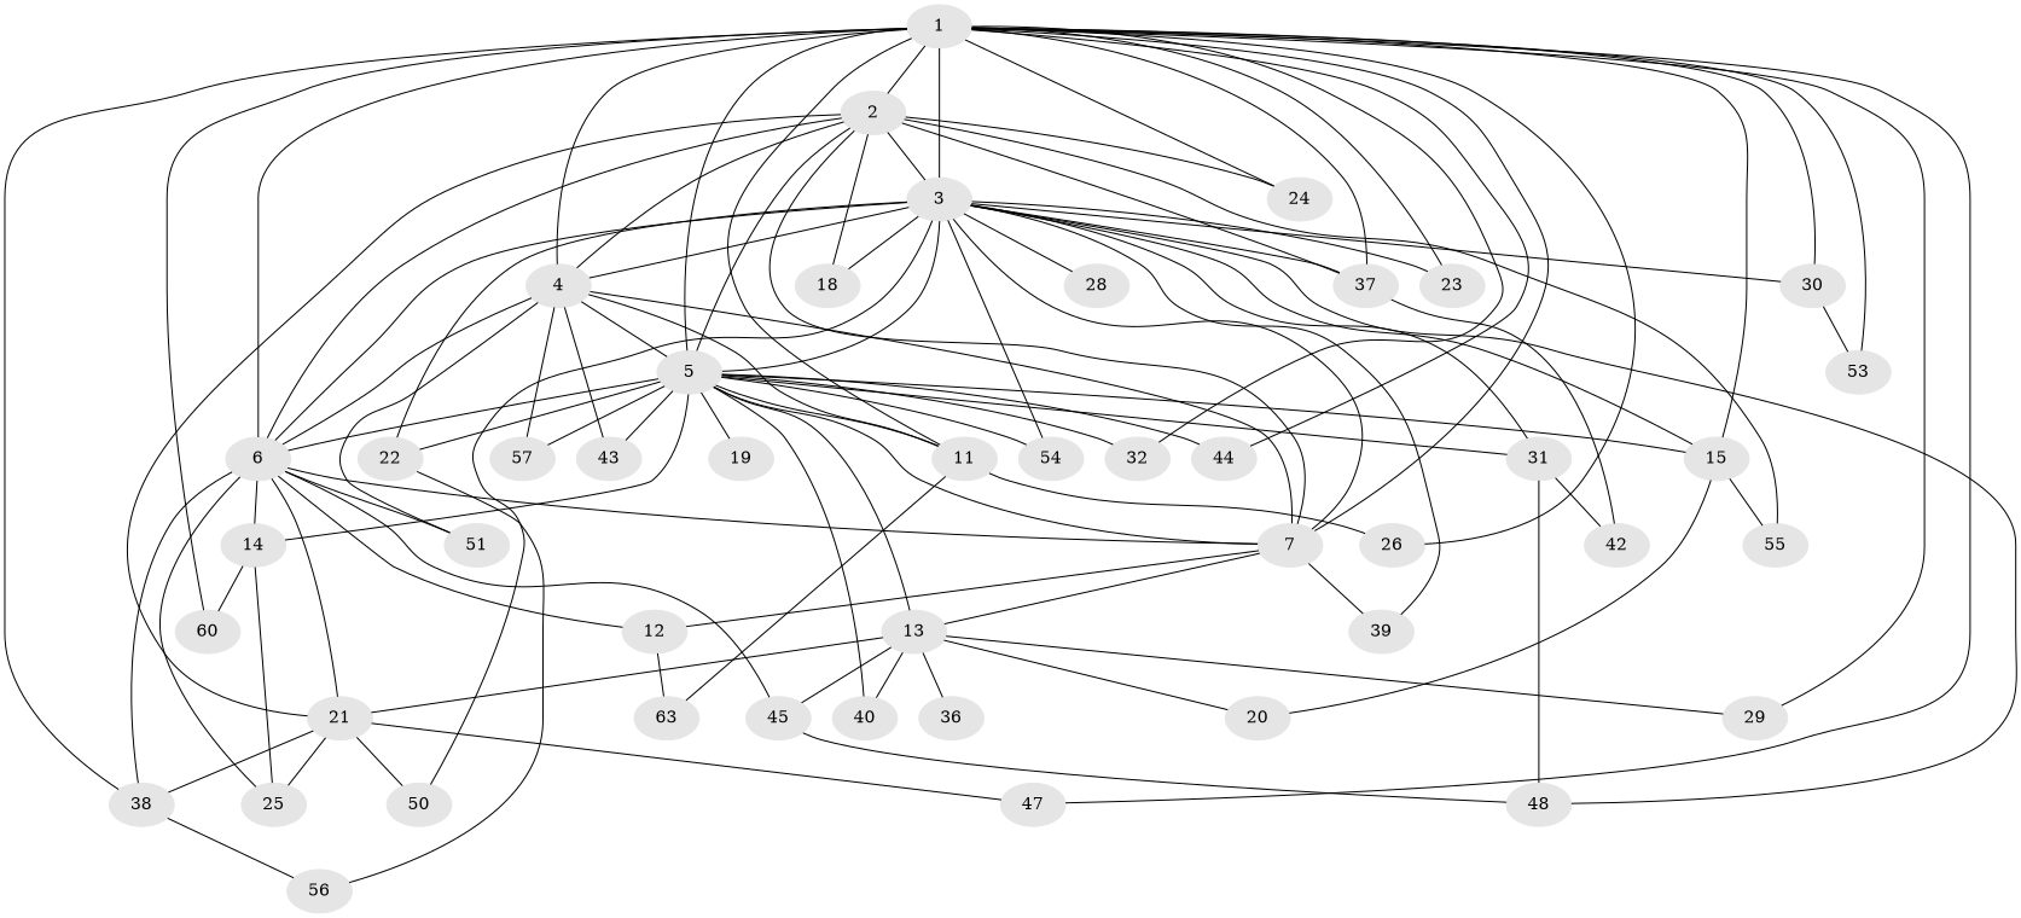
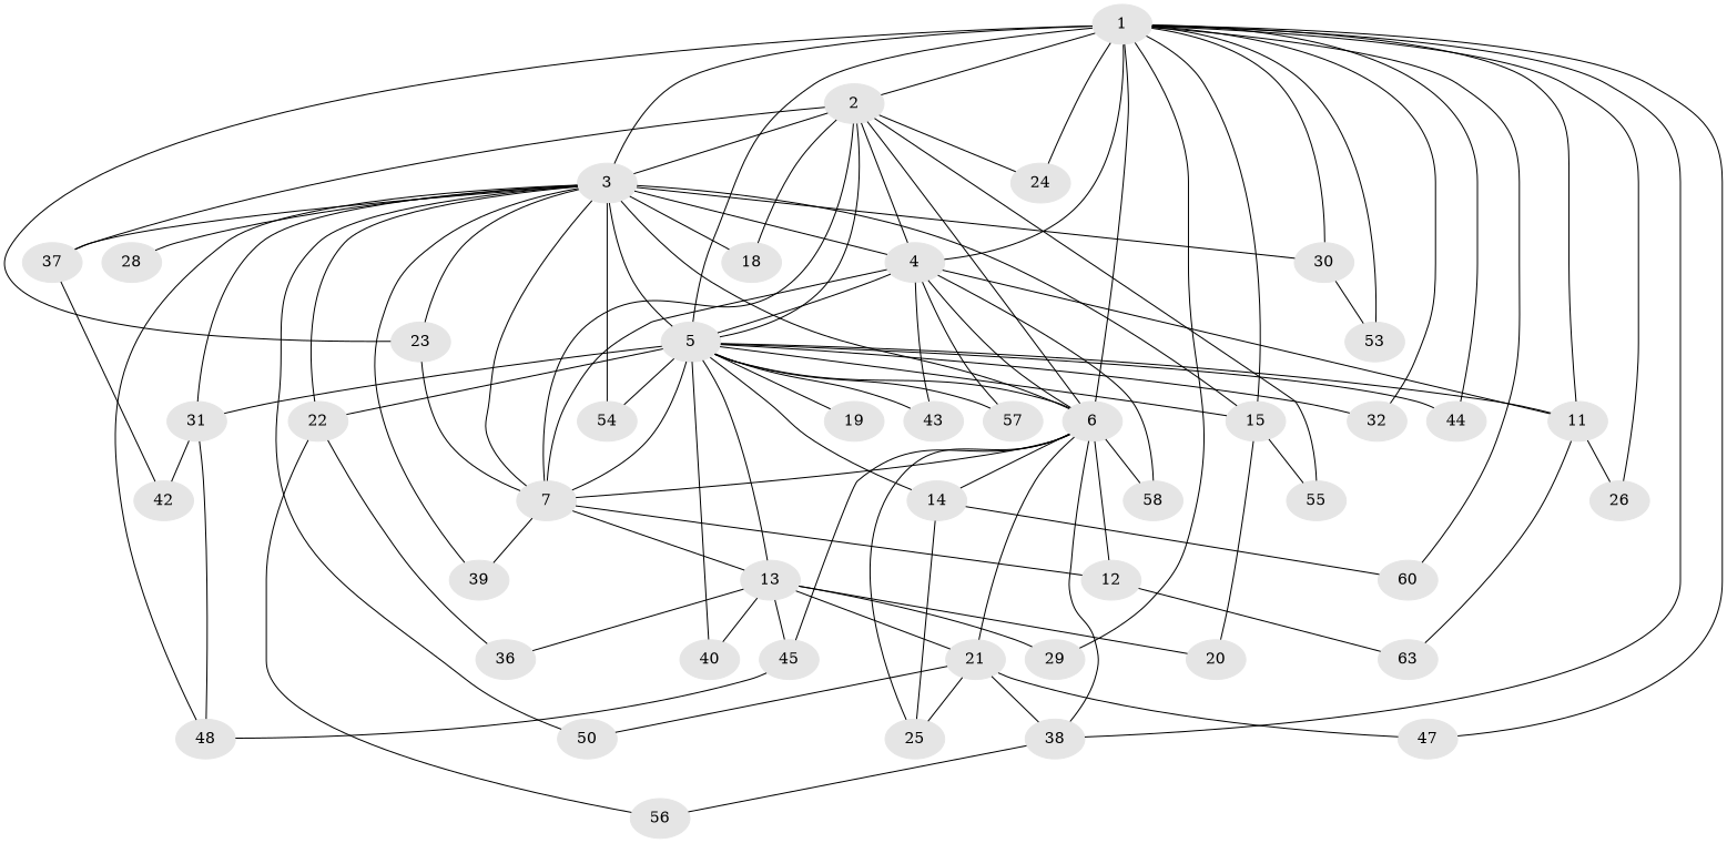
  graph {
    node [color=gray90 style=filled]
    1 [super="+10"]
    2 [super="+62"]
    3 [super="+9"]
    4 [super="+27"]
    5 [super="+8"]
    6 [super="+35"]
    7 [super="+17"]
    11 [super="+16"]
    15 [super="+59"]
    23
    24
    26
    29
    30
    32
    37 [super="+41"]
    38 [super="+46"]
    44
    47
    53
    60
    18
    21 [super="+34"]
    55
    22 [super="+49"]
    28
    31
    39
    48 [super="+61"]
    50
    54
    43
    57
-   58 [label=51]
+   58
    13 [super="+51"]
    14 [super="+33"]
    19
    40
    12
    25 [super="+52"]
    45
    63
    20
    42
    56
    36
    1 -- 2 [weight=2]
    1 -- 3 [weight=4]
    1 -- 4 [weight=2]
    1 -- 5 [weight=4]
    1 -- 6 [weight=3]
-   1 -- 7 [weight=2]
+   23 -- 7 [weight=2]
    1 -- 11
    1 -- 15
    1 -- 23
    1 -- 24
    1 -- 26
    1 -- 29
    1 -- 30
    1 -- 32
-   1 -- 37
    1 -- 38
    1 -- 44
    1 -- 47
    1 -- 53
    1 -- 60
    2 -- 3 [weight=2]
    2 -- 4
    2 -- 5 [weight=2]
    2 -- 6
    2 -- 7
    2 -- 24
    2 -- 37
    2 -- 18
-   2 -- 21
    2 -- 55
    3 -- 4 [weight=2]
    3 -- 5 [weight=4]
    3 -- 6 [weight=2]
    3 -- 7 [weight=2]
    3 -- 15
    3 -- 23
    3 -- 30
    3 -- 37
    3 -- 18
    3 -- 22 [weight=2]
    3 -- 28 [weight=2]
    3 -- 31
    3 -- 39
    3 -- 48
    3 -- 50
    3 -- 54
    4 -- 5 [weight=3]
    4 -- 6
    4 -- 7 [weight=2]
    4 -- 11
    4 -- 43
    4 -- 57
    4 -- 58
    5 -- 6 [weight=2]
    5 -- 7 [weight=2]
    5 -- 11
    5 -- 15
    5 -- 32
    5 -- 44
    5 -- 22
    5 -- 31
    5 -- 54
    5 -- 43
    5 -- 57
    5 -- 13
    5 -- 14
    5 -- 19
    5 -- 40
    6 -- 7
    6 -- 38
    6 -- 21
    6 -- 58
    6 -- 14
    6 -- 12
    6 -- 25
    6 -- 45
    7 -- 39
    7 -- 13
    7 -- 12
    11 -- 26
    11 -- 63
    15 -- 55
    15 -- 20
    30 -- 53
    37 -- 42
    38 -- 56
    21 -- 38
    21 -- 47
    21 -- 50
    21 -- 25
    22 -- 56
+   22 -- 36
    31 -- 48
    31 -- 42
    13 -- 29
    13 -- 21
    13 -- 40
    13 -- 45
    13 -- 20
    13 -- 36
    14 -- 60
    14 -- 25
    12 -- 63
    45 -- 48
  }
